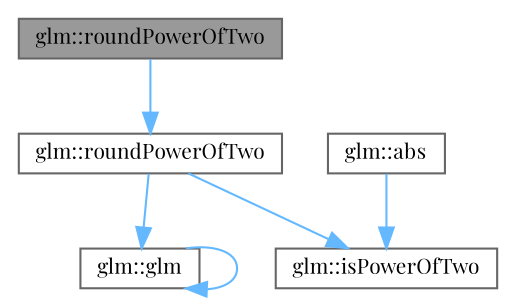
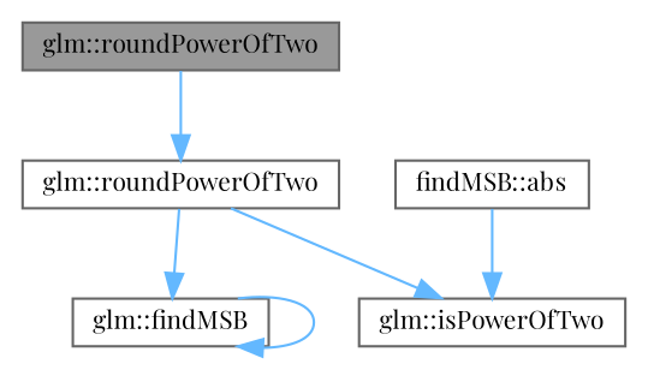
  digraph {
    fontname="Playfair Display"
    rankdir=TB
    node [color=grey40 fillcolor=white fontname="Playfair Display" fontsize=10 shape=box style=filled]
    edge [color=steelblue1 fontname="Playfair Display" fontsize=10 labelfontname=Helvetica labelfontsize=10 style=solid]
    n1 [color=gray40 fillcolor=grey60 fontcolor=black height=0.2 label="glm::roundPowerOfTwo" width=0.4]
    n2 [height=0.2 label="glm::roundPowerOfTwo" width=0.4]
-   n3 [height=0.2 label="glm::glm" width=0.4]
+   n3 [height=0.2 label="glm::findMSB" width=0.4]
    n4 [height=0.2 label="glm::isPowerOfTwo" width=0.4]
-   n5 [height=0.2 label="glm::abs" width=0.4]
+   n5 [height=0.2 label="findMSB::abs" width=0.4]
    n1 -> n2
    n2 -> n3
    n2 -> n4
    n3 -> n3
    n5 -> n4
  }
